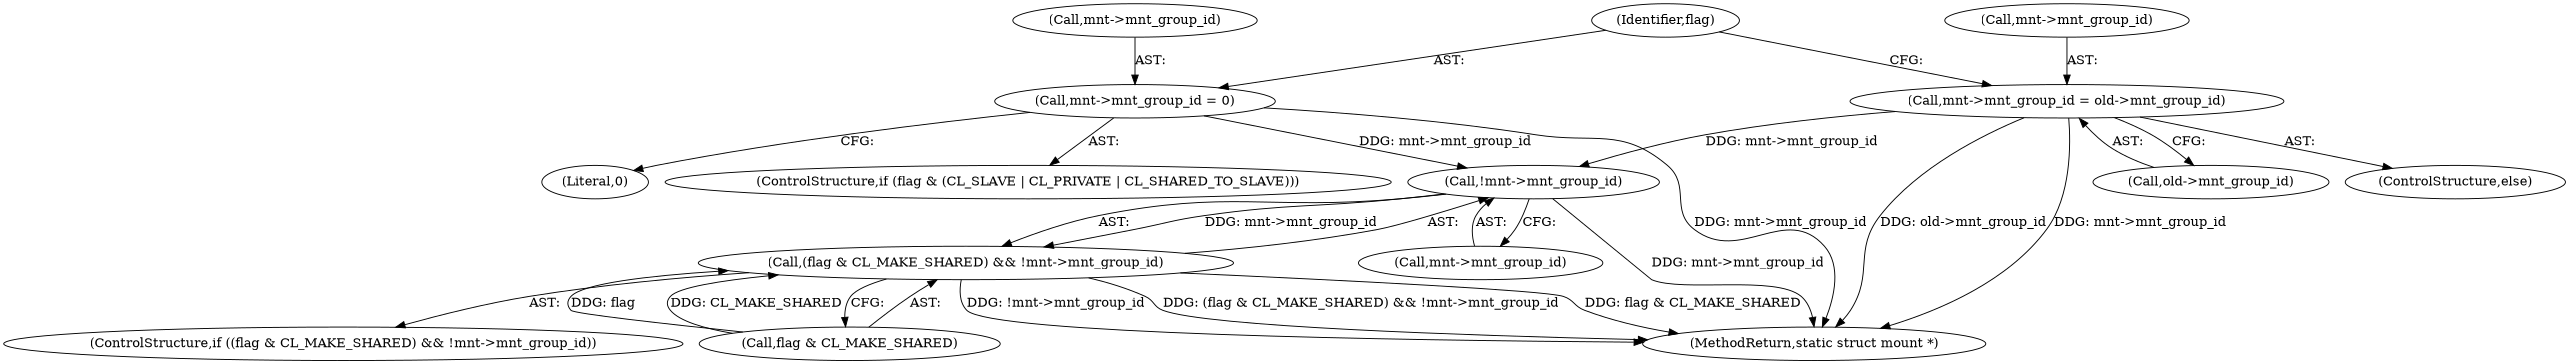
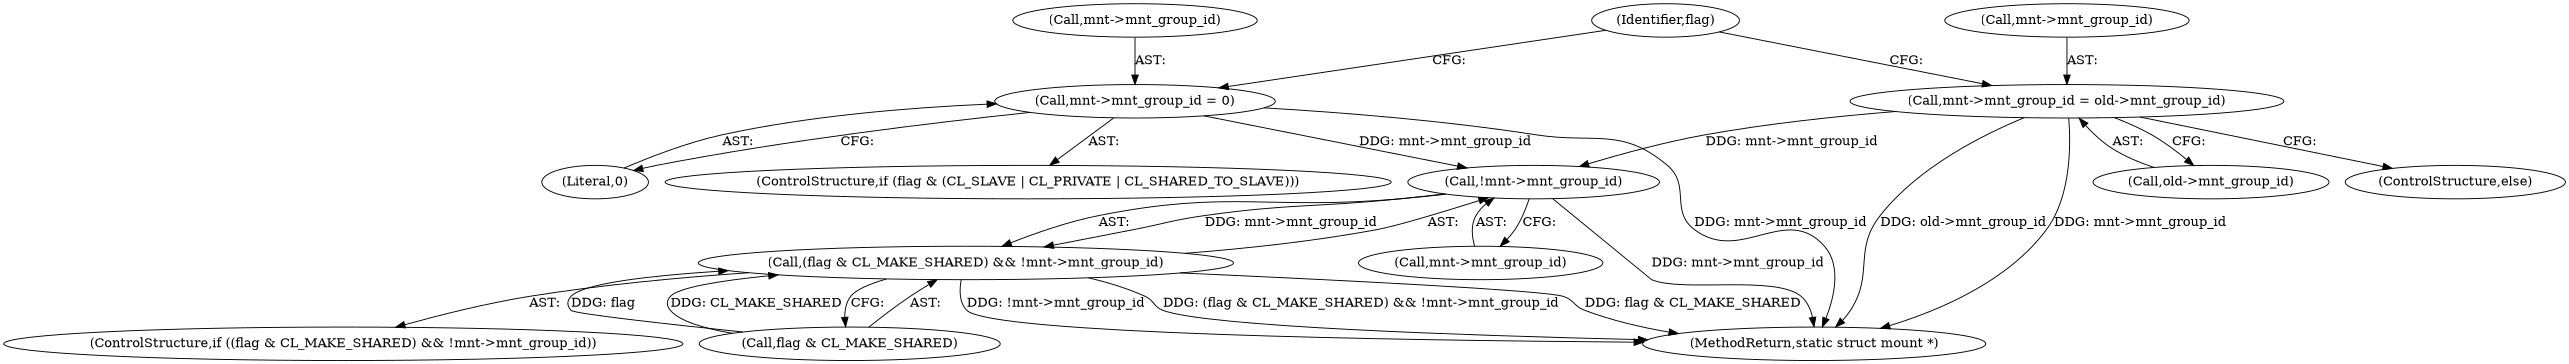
  digraph {
    n1 [label="(Call,!mnt->mnt_group_id)"]
    n2 [label="(Call,(flag & CL_MAKE_SHARED) && !mnt->mnt_group_id)"]
    n3 [label="(Call,mnt->mnt_group_id)"]
    n4 [label="(MethodReturn,static struct mount *)"]
    n5 [label="(ControlStructure,if ((flag & CL_MAKE_SHARED) && !mnt->mnt_group_id))"]
    n6 [label="(Call,flag & CL_MAKE_SHARED)"]
    n7 [label="(Call,mnt->mnt_group_id = 0)"]
    n8 [label="(ControlStructure,if (flag & (CL_SLAVE | CL_PRIVATE | CL_SHARED_TO_SLAVE)))"]
    n9 [label="(Literal,0)"]
    n10 [label="(Call,mnt->mnt_group_id = old->mnt_group_id)"]
    n11 [label="(ControlStructure,else)"]
    n12 [label="(Call,old->mnt_group_id)"]
    n13 [label="(Call,mnt->mnt_group_id)"]
    n14 [label="(Identifier,flag)"]
    n15 [label="(Call,mnt->mnt_group_id)"]
    n1 -> n2 [label="AST: "]
    n1 -> n2 [label="DDG: mnt->mnt_group_id"]
    n1 -> n3 [label="CFG: "]
    n1 -> n4 [label="DDG: mnt->mnt_group_id"]
    n2 -> n1 [label="AST: "]
    n2 -> n4 [label="DDG: flag & CL_MAKE_SHARED"]
    n2 -> n4 [label="DDG: !mnt->mnt_group_id"]
    n2 -> n4 [label="DDG: (flag & CL_MAKE_SHARED) && !mnt->mnt_group_id"]
    n2 -> n5 [label="AST: "]
    n2 -> n6 [label="CFG: "]
    n3 -> n1 [label="AST: "]
    n6 -> n2 [label="AST: "]
    n6 -> n2 [label="DDG: flag"]
    n6 -> n2 [label="DDG: CL_MAKE_SHARED"]
    n7 -> n1 [label="DDG: mnt->mnt_group_id"]
    n7 -> n4 [label="DDG: mnt->mnt_group_id"]
    n7 -> n8 [label="AST: "]
    n7 -> n9 [label="CFG: "]
+   n9 -> n7 [label="AST: "]
    n10 -> n1 [label="DDG: mnt->mnt_group_id"]
    n10 -> n4 [label="DDG: old->mnt_group_id"]
    n10 -> n4 [label="DDG: mnt->mnt_group_id"]
-   n10 -> n11 [label="AST: "]
+   n10 -> n11 [label="CFG: "]
    n10 -> n12 [label="CFG: "]
    n12 -> n10 [label="AST: "]
    n13 -> n7 [label="AST: "]
-   n14 -> n7 [label="AST: "]
+   n14 -> n7 [label="CFG: "]
    n14 -> n10 [label="CFG: "]
    n15 -> n10 [label="AST: "]
  }
